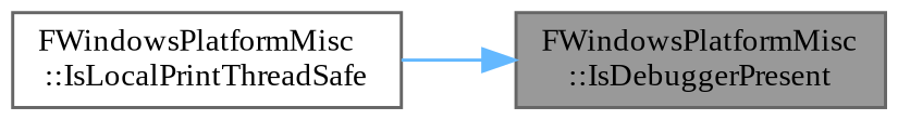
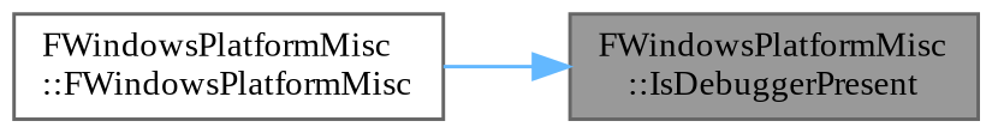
  digraph {
    rankdir=RL
    fontname="Liberation Serif"
    node [fontname="Liberation Serif" fontsize=10 shape=box style=filled]
    n1 [color=gray40 fillcolor=grey60 fontcolor=black height=0.2 label="FWindowsPlatformMisc\l::IsDebuggerPresent" width=0.4]
-   n2 [color=grey40 fillcolor=white height=0.2 label="FWindowsPlatformMisc\l::IsLocalPrintThreadSafe" width=0.4]
+   n2 [color=grey40 fillcolor=white height=0.2 label="FWindowsPlatformMisc\l::FWindowsPlatformMisc" width=0.4]
    n1 -> n2 [color=steelblue1 dir=back fontname="Liberation Serif" fontsize=10 labelfontname=Helvetica labelfontsize=10 style=solid]
  }
